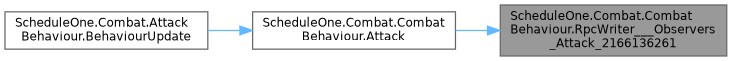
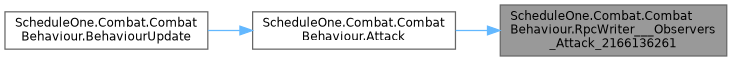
  digraph {
    rankdir=RL
    node [color=grey40 fillcolor=white fontname=Helvetica fontsize=10 shape=box style=filled]
    edge [color=steelblue1 dir=back fontname=Helvetica fontsize=10 labelfontname=Helvetica labelfontsize=10 style=solid]
    n1 [color=gray40 fillcolor=grey60 fontcolor=black height=0.2 label="ScheduleOne.Combat.Combat\lBehaviour.RpcWriter___Observers\l_Attack_2166136261" width=0.4]
    n2 [height=0.2 label="ScheduleOne.Combat.Combat\lBehaviour.Attack" width=0.4]
-   n3 [height=0.2 label="ScheduleOne.Combat.Attack\lBehaviour.BehaviourUpdate" width=0.4]
+   n3 [height=0.2 label="ScheduleOne.Combat.Combat\lBehaviour.BehaviourUpdate" width=0.4]
    n1 -> n2
    n2 -> n3
  }
